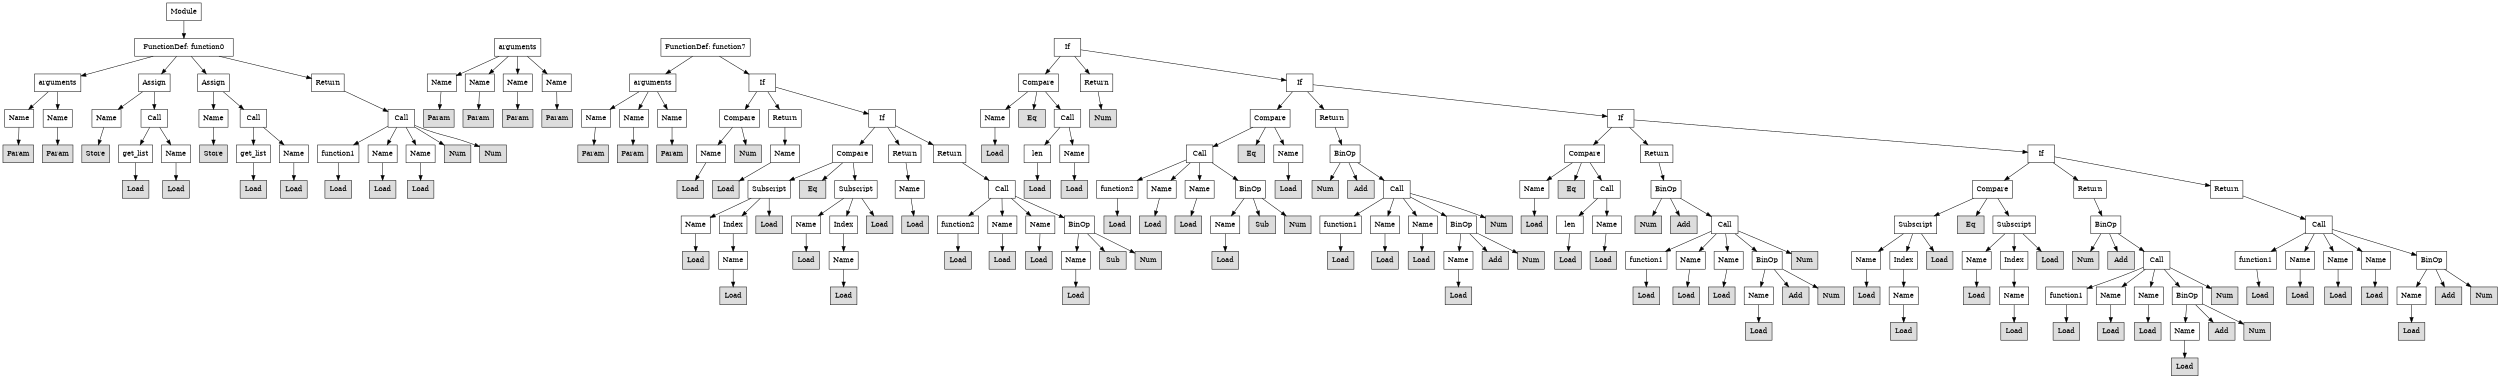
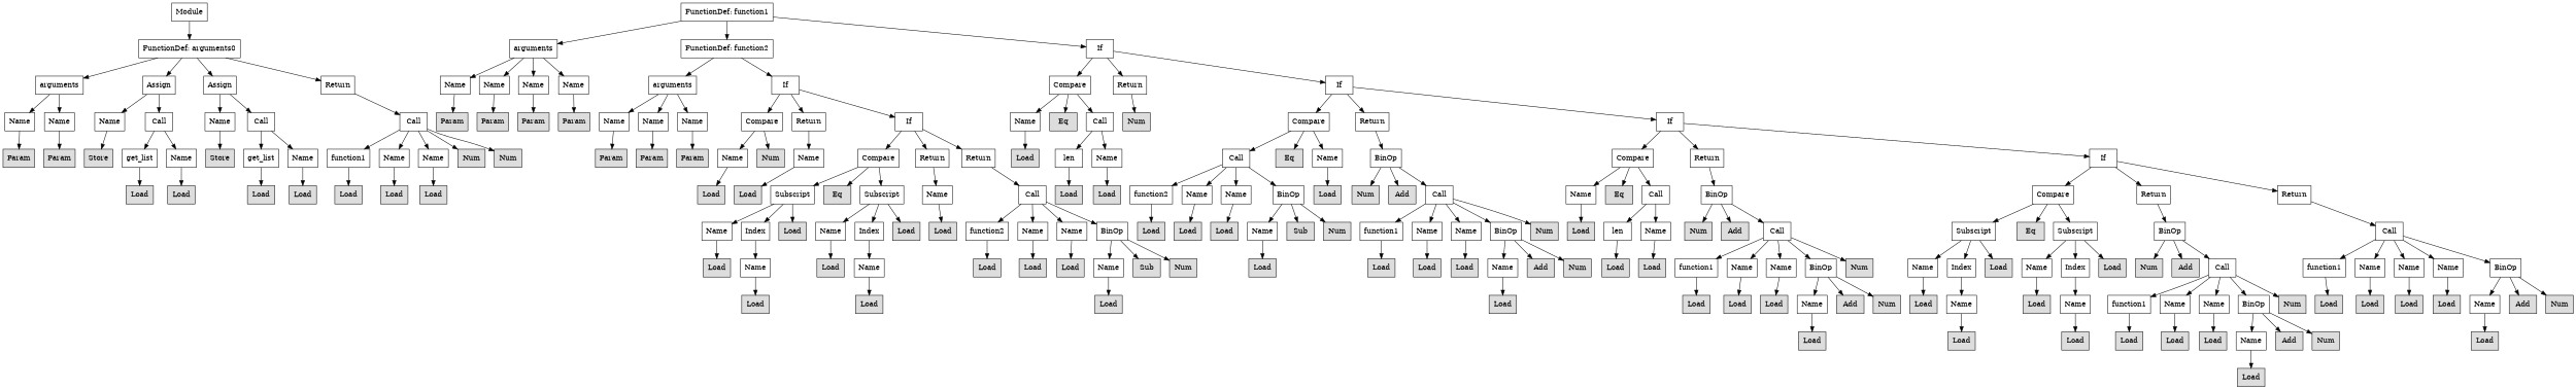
  digraph {
    node [shape=rect]
    n1 [label=Module]
-   n2 [label="FunctionDef: function0"]
+   n2 [label="FunctionDef: arguments0"]
    n3 [label=arguments]
    n4 [label=Assign]
    n5 [label=Assign]
    n6 [label=Return]
    n7 [label=Name]
    n8 [label=Name]
    n9 [label=Name]
    n10 [label=Call]
    n11 [label=Name]
    n12 [label=Call]
+   n13 [label="FunctionDef: function1"]
    n14 [label=arguments]
-   n15 [label="FunctionDef: function7"]
+   n15 [label="FunctionDef: function2"]
    n16 [label=If]
    n17 [label=Call]
    n18 [fillcolor="#dddddd" label=Param style=filled]
    n19 [fillcolor="#dddddd" label=Param style=filled]
    n20 [fillcolor="#dddddd" label=Store style=filled]
    n21 [label=get_list]
    n22 [label=Name]
    n23 [fillcolor="#dddddd" label=Store style=filled]
    n24 [label=get_list]
    n25 [label=Name]
    n26 [label=Name]
    n27 [label=Name]
    n28 [label=Name]
    n29 [label=Name]
    n30 [label=arguments]
    n31 [label=If]
    n32 [label=Compare]
    n33 [label=Return]
    n34 [label=If]
    n35 [label=function1]
    n36 [label=Name]
    n37 [label=Name]
    n38 [fillcolor="#dddddd" label=Num style=filled]
    n39 [fillcolor="#dddddd" label=Num style=filled]
    n40 [fillcolor="#dddddd" label=Load style=filled]
    n41 [fillcolor="#dddddd" label=Load style=filled]
    n42 [fillcolor="#dddddd" label=Load style=filled]
    n43 [fillcolor="#dddddd" label=Load style=filled]
    n44 [fillcolor="#dddddd" label=Param style=filled]
    n45 [fillcolor="#dddddd" label=Param style=filled]
    n46 [fillcolor="#dddddd" label=Param style=filled]
    n47 [fillcolor="#dddddd" label=Param style=filled]
    n48 [label=Name]
    n49 [label=Name]
    n50 [label=Name]
    n51 [label=Compare]
    n52 [label=Return]
    n53 [label=If]
    n54 [label=Name]
    n55 [fillcolor="#dddddd" label=Eq style=filled]
    n56 [label=Call]
    n57 [fillcolor="#dddddd" label=Num style=filled]
    n58 [label=Compare]
    n59 [label=Return]
    n60 [label=If]
    n61 [fillcolor="#dddddd" label=Load style=filled]
    n62 [fillcolor="#dddddd" label=Load style=filled]
    n63 [fillcolor="#dddddd" label=Load style=filled]
    n64 [fillcolor="#dddddd" label=Param style=filled]
    n65 [fillcolor="#dddddd" label=Param style=filled]
    n66 [fillcolor="#dddddd" label=Param style=filled]
    n67 [label=Name]
    n68 [fillcolor="#dddddd" label=Num style=filled]
    n69 [label=Name]
    n70 [label=Compare]
    n71 [label=Return]
    n72 [label=Return]
    n73 [fillcolor="#dddddd" label=Load style=filled]
    n74 [label=len]
    n75 [label=Name]
    n76 [label=Call]
    n77 [fillcolor="#dddddd" label=Eq style=filled]
    n78 [label=Name]
    n79 [label=BinOp]
    n80 [label=Compare]
    n81 [label=Return]
    n82 [label=If]
    n83 [fillcolor="#dddddd" label=Load style=filled]
    n84 [fillcolor="#dddddd" label=Load style=filled]
    n85 [label=Subscript]
    n86 [fillcolor="#dddddd" label=Eq style=filled]
    n87 [label=Subscript]
    n88 [label=Name]
    n89 [label=Call]
    n90 [fillcolor="#dddddd" label=Load style=filled]
    n91 [fillcolor="#dddddd" label=Load style=filled]
    n92 [label=function2]
    n93 [label=Name]
    n94 [label=Name]
    n95 [label=BinOp]
    n96 [fillcolor="#dddddd" label=Load style=filled]
    n97 [fillcolor="#dddddd" label=Num style=filled]
    n98 [fillcolor="#dddddd" label=Add style=filled]
    n99 [label=Call]
    n100 [label=Name]
    n101 [fillcolor="#dddddd" label=Eq style=filled]
    n102 [label=Call]
    n103 [label=BinOp]
    n104 [label=Compare]
    n105 [label=Return]
    n106 [label=Return]
    n107 [label=Name]
    n108 [label=Index]
    n109 [fillcolor="#dddddd" label=Load style=filled]
    n110 [label=Name]
    n111 [label=Index]
    n112 [fillcolor="#dddddd" label=Load style=filled]
    n113 [fillcolor="#dddddd" label=Load style=filled]
    n114 [label=function2]
    n115 [label=Name]
    n116 [label=Name]
    n117 [label=BinOp]
    n118 [fillcolor="#dddddd" label=Load style=filled]
    n119 [fillcolor="#dddddd" label=Load style=filled]
    n120 [fillcolor="#dddddd" label=Load style=filled]
    n121 [label=Name]
    n122 [fillcolor="#dddddd" label=Sub style=filled]
    n123 [fillcolor="#dddddd" label=Num style=filled]
    n124 [label=function1]
    n125 [label=Name]
    n126 [label=Name]
    n127 [label=BinOp]
    n128 [fillcolor="#dddddd" label=Num style=filled]
    n129 [fillcolor="#dddddd" label=Load style=filled]
    n130 [label=len]
    n131 [label=Name]
    n132 [fillcolor="#dddddd" label=Num style=filled]
    n133 [fillcolor="#dddddd" label=Add style=filled]
    n134 [label=Call]
    n135 [label=Subscript]
    n136 [fillcolor="#dddddd" label=Eq style=filled]
    n137 [label=Subscript]
    n138 [label=BinOp]
    n139 [label=Call]
    n140 [fillcolor="#dddddd" label=Load style=filled]
    n141 [label=Name]
    n142 [fillcolor="#dddddd" label=Load style=filled]
    n143 [label=Name]
    n144 [fillcolor="#dddddd" label=Load style=filled]
    n145 [fillcolor="#dddddd" label=Load style=filled]
    n146 [fillcolor="#dddddd" label=Load style=filled]
    n147 [label=Name]
    n148 [fillcolor="#dddddd" label=Sub style=filled]
    n149 [fillcolor="#dddddd" label=Num style=filled]
    n150 [fillcolor="#dddddd" label=Load style=filled]
    n151 [fillcolor="#dddddd" label=Load style=filled]
    n152 [fillcolor="#dddddd" label=Load style=filled]
    n153 [fillcolor="#dddddd" label=Load style=filled]
    n154 [label=Name]
    n155 [fillcolor="#dddddd" label=Add style=filled]
    n156 [fillcolor="#dddddd" label=Num style=filled]
    n157 [fillcolor="#dddddd" label=Load style=filled]
    n158 [fillcolor="#dddddd" label=Load style=filled]
    n159 [label=function1]
    n160 [label=Name]
    n161 [label=Name]
    n162 [label=BinOp]
    n163 [fillcolor="#dddddd" label=Num style=filled]
    n164 [label=Name]
    n165 [label=Index]
    n166 [fillcolor="#dddddd" label=Load style=filled]
    n167 [label=Name]
    n168 [label=Index]
    n169 [fillcolor="#dddddd" label=Load style=filled]
    n170 [fillcolor="#dddddd" label=Num style=filled]
    n171 [fillcolor="#dddddd" label=Add style=filled]
    n172 [label=Call]
    n173 [label=function1]
    n174 [label=Name]
    n175 [label=Name]
    n176 [label=Name]
    n177 [label=BinOp]
    n178 [fillcolor="#dddddd" label=Load style=filled]
    n179 [fillcolor="#dddddd" label=Load style=filled]
    n180 [fillcolor="#dddddd" label=Load style=filled]
    n181 [fillcolor="#dddddd" label=Load style=filled]
    n182 [fillcolor="#dddddd" label=Load style=filled]
    n183 [fillcolor="#dddddd" label=Load style=filled]
    n184 [fillcolor="#dddddd" label=Load style=filled]
    n185 [label=Name]
    n186 [fillcolor="#dddddd" label=Add style=filled]
    n187 [fillcolor="#dddddd" label=Num style=filled]
    n188 [fillcolor="#dddddd" label=Load style=filled]
    n189 [label=Name]
    n190 [fillcolor="#dddddd" label=Load style=filled]
    n191 [label=Name]
    n192 [label=function1]
    n193 [label=Name]
    n194 [label=Name]
    n195 [label=BinOp]
    n196 [fillcolor="#dddddd" label=Num style=filled]
    n197 [fillcolor="#dddddd" label=Load style=filled]
    n198 [fillcolor="#dddddd" label=Load style=filled]
    n199 [fillcolor="#dddddd" label=Load style=filled]
    n200 [fillcolor="#dddddd" label=Load style=filled]
    n201 [label=Name]
    n202 [fillcolor="#dddddd" label=Add style=filled]
    n203 [fillcolor="#dddddd" label=Num style=filled]
    n204 [fillcolor="#dddddd" label=Load style=filled]
    n205 [fillcolor="#dddddd" label=Load style=filled]
    n206 [fillcolor="#dddddd" label=Load style=filled]
    n207 [fillcolor="#dddddd" label=Load style=filled]
    n208 [fillcolor="#dddddd" label=Load style=filled]
    n209 [fillcolor="#dddddd" label=Load style=filled]
    n210 [label=Name]
    n211 [fillcolor="#dddddd" label=Add style=filled]
    n212 [fillcolor="#dddddd" label=Num style=filled]
    n213 [fillcolor="#dddddd" label=Load style=filled]
    n214 [fillcolor="#dddddd" label=Load style=filled]
    n1 -> n2
    n2 -> n3
    n2 -> n4
    n2 -> n5
    n2 -> n6
    n3 -> n7
    n3 -> n8
    n4 -> n9
    n4 -> n10
    n5 -> n11
    n5 -> n12
    n6 -> n17
    n7 -> n18
    n8 -> n19
    n9 -> n20
    n10 -> n21
    n10 -> n22
    n11 -> n23
    n12 -> n24
    n12 -> n25
+   n13 -> n14
+   n13 -> n15
+   n13 -> n16
    n14 -> n26
    n14 -> n27
    n14 -> n28
    n14 -> n29
    n15 -> n30
    n15 -> n31
    n16 -> n32
    n16 -> n33
    n16 -> n34
    n17 -> n35
    n17 -> n36
    n17 -> n37
    n17 -> n38
    n17 -> n39
    n21 -> n40
    n22 -> n41
    n24 -> n42
    n25 -> n43
    n26 -> n44
    n27 -> n45
    n28 -> n46
    n29 -> n47
    n30 -> n48
    n30 -> n49
    n30 -> n50
    n31 -> n51
    n31 -> n52
    n31 -> n53
    n32 -> n54
    n32 -> n55
    n32 -> n56
    n33 -> n57
    n34 -> n58
    n34 -> n59
    n34 -> n60
    n35 -> n61
    n36 -> n62
    n37 -> n63
    n48 -> n64
    n49 -> n65
    n50 -> n66
    n51 -> n67
    n51 -> n68
    n52 -> n69
    n53 -> n70
    n53 -> n71
    n53 -> n72
    n54 -> n73
    n56 -> n74
    n56 -> n75
    n58 -> n76
    n58 -> n77
    n58 -> n78
    n59 -> n79
    n60 -> n80
    n60 -> n81
    n60 -> n82
    n67 -> n83
    n69 -> n84
    n70 -> n85
    n70 -> n86
    n70 -> n87
    n71 -> n88
    n72 -> n89
    n74 -> n90
    n75 -> n91
    n76 -> n92
    n76 -> n93
    n76 -> n94
    n76 -> n95
    n78 -> n96
    n79 -> n97
    n79 -> n98
    n79 -> n99
    n80 -> n100
    n80 -> n101
    n80 -> n102
    n81 -> n103
    n82 -> n104
    n82 -> n105
    n82 -> n106
    n85 -> n107
    n85 -> n108
    n85 -> n109
    n87 -> n110
    n87 -> n111
    n87 -> n112
    n88 -> n113
    n89 -> n114
    n89 -> n115
    n89 -> n116
    n89 -> n117
    n92 -> n118
    n93 -> n119
    n94 -> n120
    n95 -> n121
    n95 -> n122
    n95 -> n123
    n99 -> n124
    n99 -> n125
    n99 -> n126
    n99 -> n127
    n99 -> n128
    n100 -> n129
    n102 -> n130
    n102 -> n131
    n103 -> n132
    n103 -> n133
    n103 -> n134
    n104 -> n135
    n104 -> n136
    n104 -> n137
    n105 -> n138
    n106 -> n139
    n107 -> n140
    n108 -> n141
    n110 -> n142
    n111 -> n143
    n114 -> n144
    n115 -> n145
    n116 -> n146
    n117 -> n147
    n117 -> n148
    n117 -> n149
    n121 -> n150
    n124 -> n151
    n125 -> n152
    n126 -> n153
    n127 -> n154
    n127 -> n155
    n127 -> n156
    n130 -> n157
    n131 -> n158
    n134 -> n159
    n134 -> n160
    n134 -> n161
    n134 -> n162
    n134 -> n163
    n135 -> n164
    n135 -> n165
    n135 -> n166
    n137 -> n167
    n137 -> n168
    n137 -> n169
    n138 -> n170
    n138 -> n171
    n138 -> n172
    n139 -> n173
    n139 -> n174
    n139 -> n175
    n139 -> n176
    n139 -> n177
    n141 -> n178
    n143 -> n179
    n147 -> n180
    n154 -> n181
    n159 -> n182
    n160 -> n183
    n161 -> n184
    n162 -> n185
    n162 -> n186
    n162 -> n187
    n164 -> n188
    n165 -> n189
    n167 -> n190
    n168 -> n191
    n172 -> n192
    n172 -> n193
    n172 -> n194
    n172 -> n195
    n172 -> n196
    n173 -> n197
    n174 -> n198
    n175 -> n199
    n176 -> n200
    n177 -> n201
    n177 -> n202
    n177 -> n203
    n185 -> n204
    n189 -> n205
    n191 -> n206
    n192 -> n207
    n193 -> n208
    n194 -> n209
    n195 -> n210
    n195 -> n211
    n195 -> n212
    n201 -> n213
    n210 -> n214
  }
